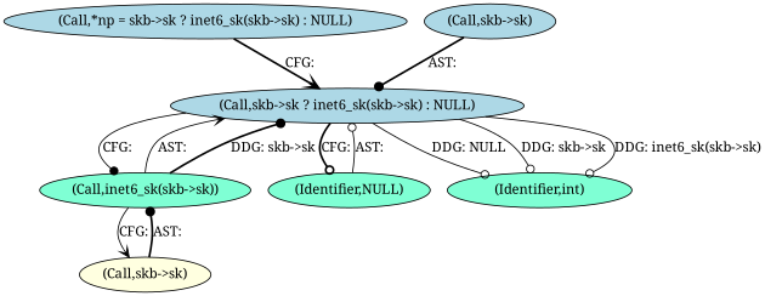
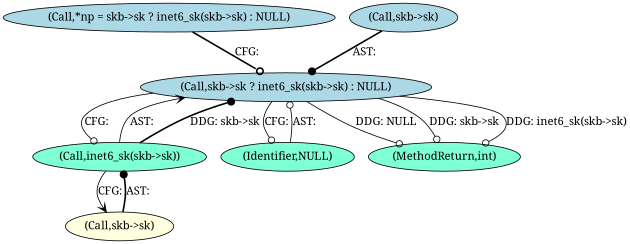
  digraph {
    fontname="Noto Serif"
    node [fillcolor=lightblue fontname="Noto Serif" style=filled]
    edge [arrowhead=odot fontname="Noto Serif" style=solid]
    n1 [label="(Call,skb->sk ? inet6_sk(skb->sk) : NULL)"]
    n2 [fillcolor=aquamarine label="(Call,inet6_sk(skb->sk))"]
    n3 [fillcolor=aquamarine label="(Identifier,NULL)"]
-   n4 [fillcolor=aquamarine label="(Identifier,int)"]
+   n4 [fillcolor=aquamarine label="(MethodReturn,int)"]
    n5 [fillcolor=lightyellow label="(Call,skb->sk)"]
    n6 [label="(Call,*np = skb->sk ? inet6_sk(skb->sk) : NULL)"]
    n7 [label="(Call,skb->sk)"]
-   n1 -> n2 [arrowhead=dot label="CFG: "]
-   n1 -> n3 [label="CFG: " style=bold]
+   n1 -> n2 [label="CFG: "]
+   n1 -> n3 [label="CFG: "]
    n1 -> n4 [label="DDG: NULL"]
    n1 -> n4 [label="DDG: skb->sk"]
    n1 -> n4 [label="DDG: inet6_sk(skb->sk)"]
    n2 -> n1 [arrowhead=vee label="AST: "]
    n2 -> n1 [arrowhead=dot label="DDG: skb->sk" style=bold]
    n2 -> n5 [arrowhead=vee label="CFG: "]
    n3 -> n1 [label="AST: "]
    n5 -> n2 [arrowhead=dot label="AST: " style=bold]
-   n6 -> n1 [arrowhead=vee label="CFG: " style=bold]
+   n6 -> n1 [label="CFG: " style=bold]
    n7 -> n1 [arrowhead=dot label="AST: " style=bold]
  }
